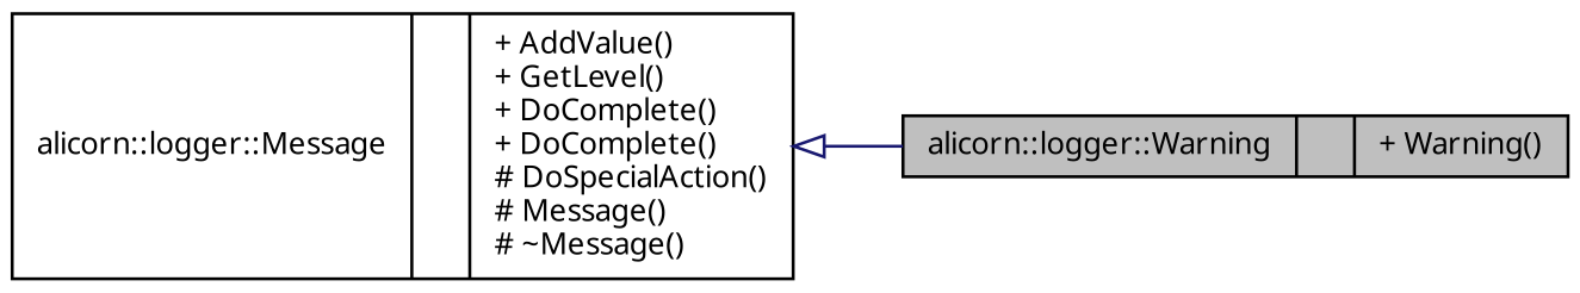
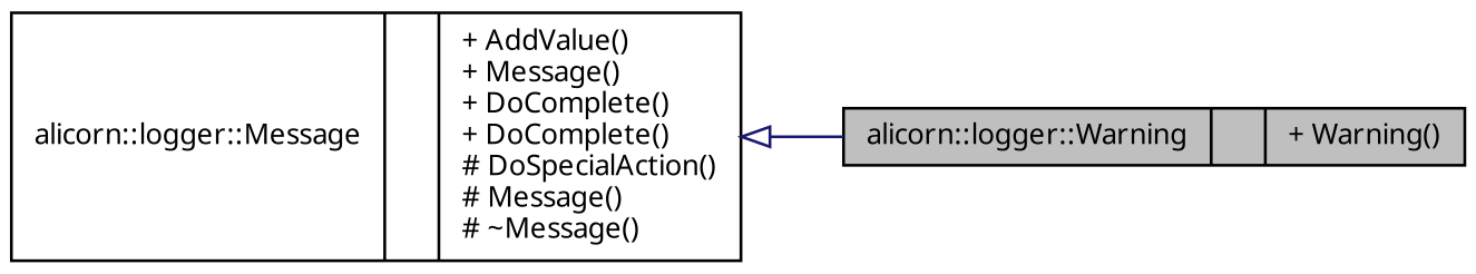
  digraph {
    rankdir=LR
    node [color=black fontname=Verdana fontsize=10 shape=record style=filled]
    n1 [fillcolor=grey75 fontcolor=black height=0.2 label="{alicorn::logger::Warning\n||+ Warning()\l}" width=0.4]
-   n2 [fillcolor=white height=0.2 label="{alicorn::logger::Message\n||+ AddValue()\l+ GetLevel()\l+ DoComplete()\l+ DoComplete()\l# DoSpecialAction()\l# Message()\l# ~Message()\l}" width=0.4]
+   n2 [fillcolor=white height=0.2 label="{alicorn::logger::Message\n||+ AddValue()\l+ Message()\l+ DoComplete()\l+ DoComplete()\l# DoSpecialAction()\l# Message()\l# ~Message()\l}" width=0.4]
    n2 -> n1 [arrowtail=onormal color=midnightblue dir=back fontname=Verdana fontsize=10 labelfontname=Verdana labelfontsize=10 style=solid]
  }
